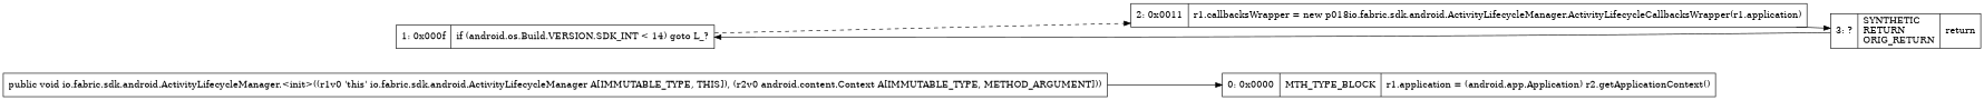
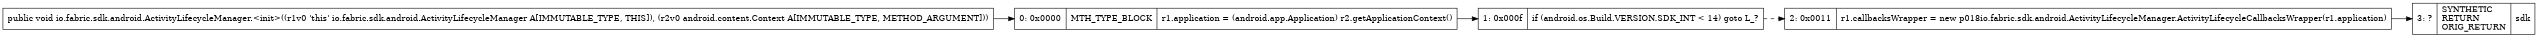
  digraph {
    rankdir=LR
    node [shape=record]
    n1 [label="{0\:\ 0x0000|MTH_TYPE_BLOCK\l|r1.application = (android.app.Application) r2.getApplicationContext()\l}"]
    n2 [label="{1\:\ 0x000f|if (android.os.Build.VERSION.SDK_INT \< 14) goto L_?\l}"]
    n3 [label="{2\:\ 0x0011|r1.callbacksWrapper = new p018io.fabric.sdk.android.ActivityLifecycleManager.ActivityLifecycleCallbacksWrapper(r1.application)\l}"]
-   n4 [label="{3\:\ ?|SYNTHETIC\lRETURN\lORIG_RETURN\l|return\l}"]
+   n4 [label="{3\:\ ?|SYNTHETIC\lRETURN\lORIG_RETURN\l|sdk\l}"]
    n5 [label="{public void io.fabric.sdk.android.ActivityLifecycleManager.\<init\>((r1v0 'this' io.fabric.sdk.android.ActivityLifecycleManager A[IMMUTABLE_TYPE, THIS]), (r2v0 android.content.Context A[IMMUTABLE_TYPE, METHOD_ARGUMENT])) }"]
-   n4 -> n2
+   n1 -> n2
    n2 -> n3 [style=dashed]
    n3 -> n4
    n5 -> n1
  }
